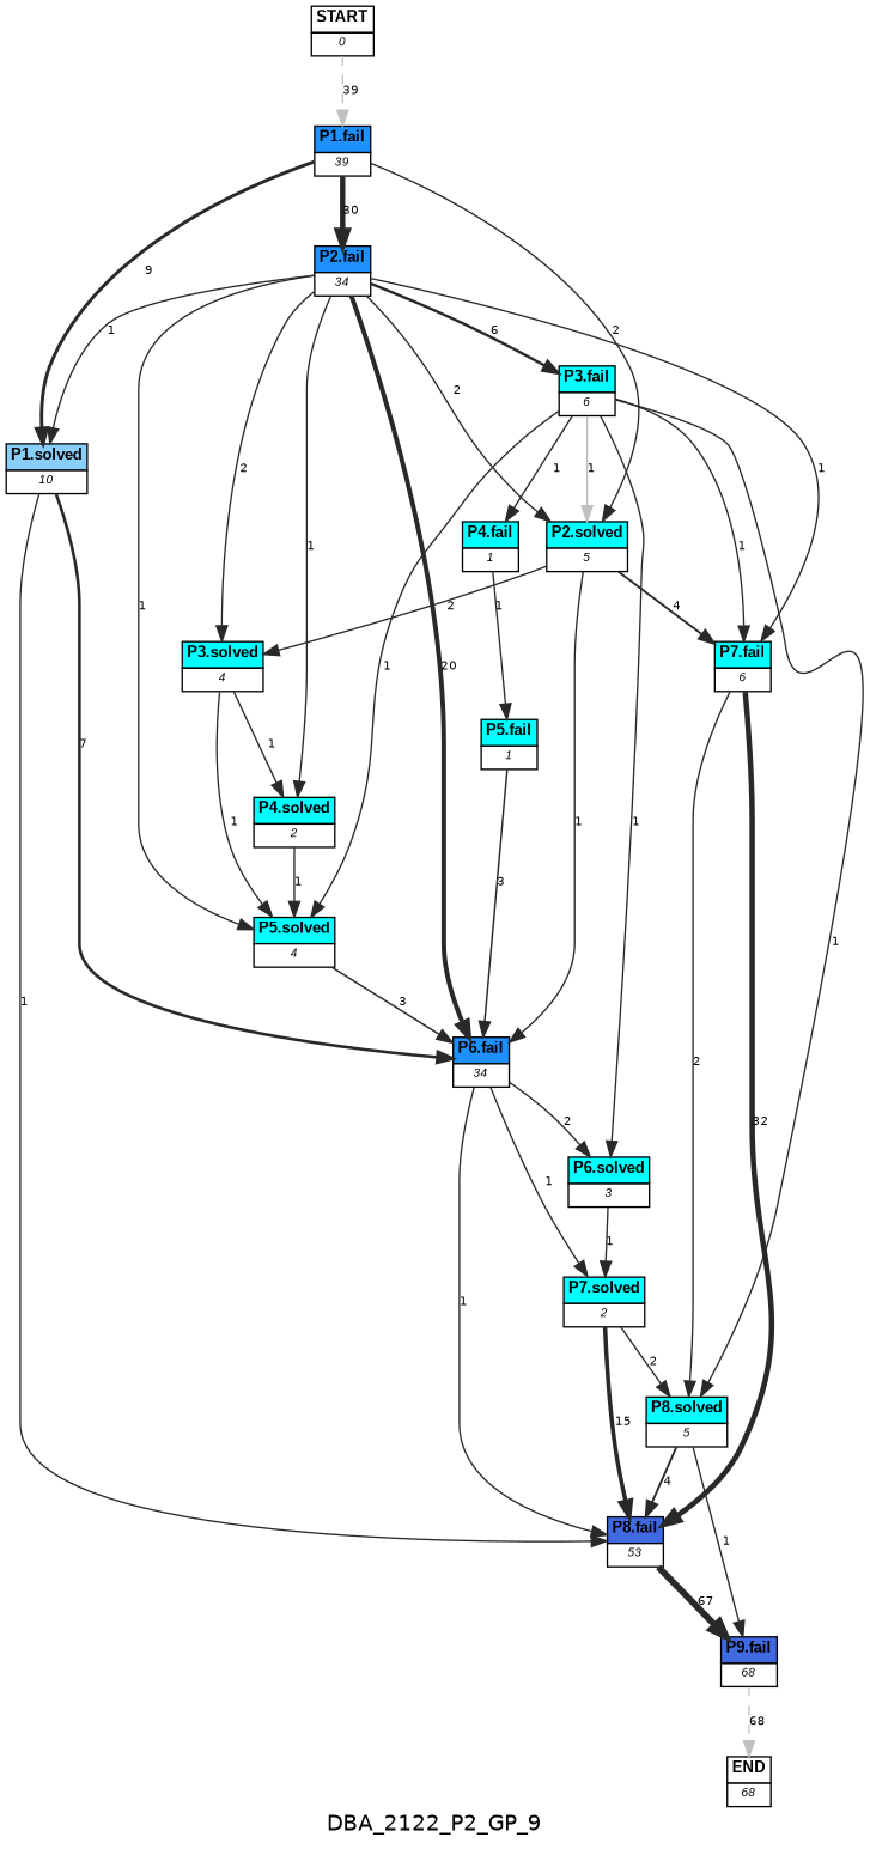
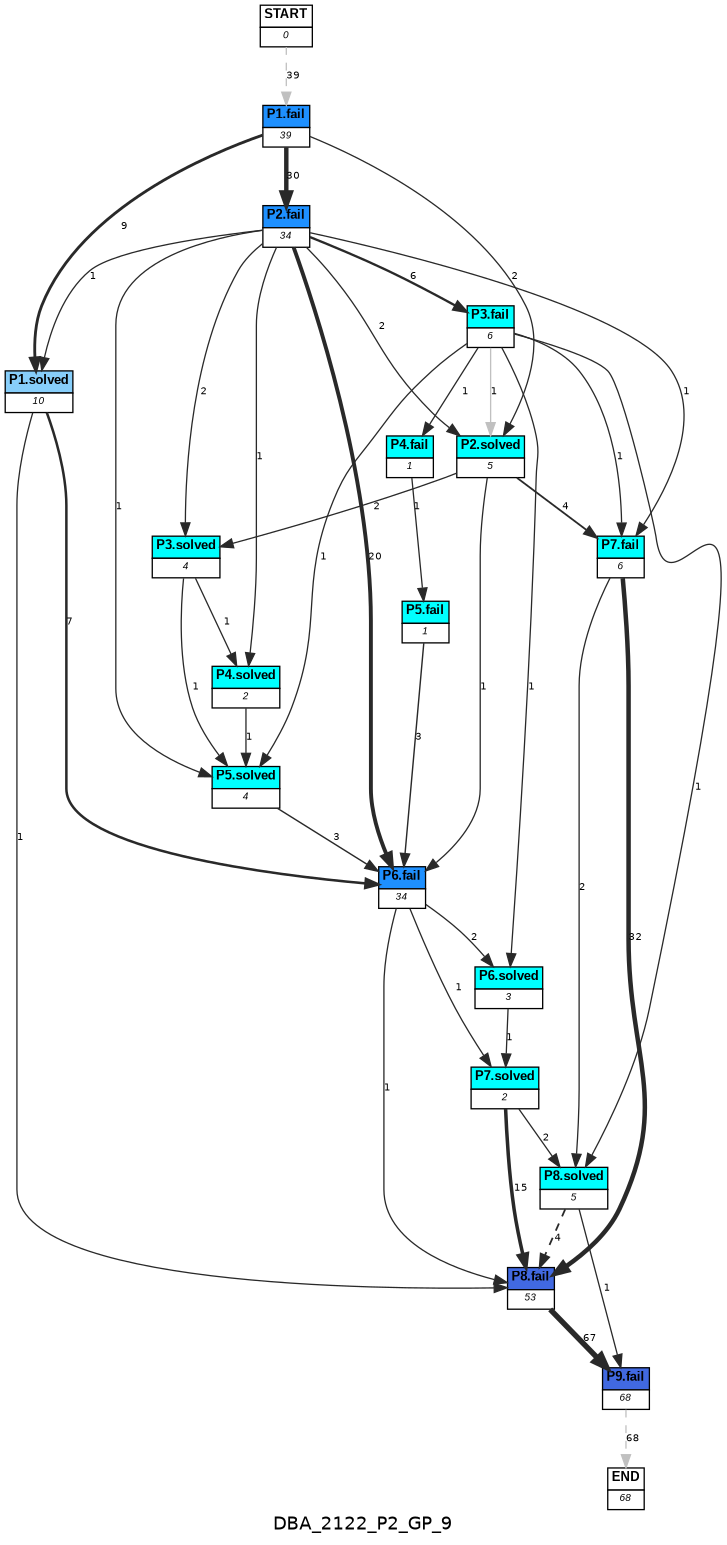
  digraph {
    fontname="DejaVu Sans"
    label=DBA_2122_P2_GP_9
    node [fontname="DejaVu Sans" shape=plain]
    edge [color=grey16 fontname="DejaVu Sans" fontsize=8 labelfloat=false penwidth=1]
    n1 [label=<<table border="0" cellborder="1" cellspacing="0"><tr><td bgcolor="white"><FONT face="Arial" POINT-SIZE="10"><b>START</b></FONT></td></tr><tr><td bgcolor="white"><FONT face="Arial" POINT-SIZE="8"><i>0</i></FONT></td></tr></table>>]
    n2 [label=<<table border="0" cellborder="1" cellspacing="0"><tr><td bgcolor="dodgerblue"><FONT face="Arial" POINT-SIZE="10"><b>P1.fail</b></FONT></td></tr><tr><td bgcolor="white"><FONT face="Arial" POINT-SIZE="8"><i>39</i></FONT></td></tr></table>>]
    n3 [label=<<table border="0" cellborder="1" cellspacing="0"><tr><td bgcolor="lightskyblue"><FONT face="Arial" POINT-SIZE="10"><b>P1.solved</b></FONT></td></tr><tr><td bgcolor="white"><FONT face="Arial" POINT-SIZE="8"><i>10</i></FONT></td></tr></table>>]
    n4 [label=<<table border="0" cellborder="1" cellspacing="0"><tr><td bgcolor="dodgerblue"><FONT face="Arial" POINT-SIZE="10"><b>P2.fail</b></FONT></td></tr><tr><td bgcolor="white"><FONT face="Arial" POINT-SIZE="8"><i>34</i></FONT></td></tr></table>>]
    n5 [label=<<table border="0" cellborder="1" cellspacing="0"><tr><td bgcolor="aqua"><FONT face="Arial" POINT-SIZE="10"><b>P2.solved</b></FONT></td></tr><tr><td bgcolor="white"><FONT face="Arial" POINT-SIZE="8"><i>5</i></FONT></td></tr></table>>]
    n6 [label=<<table border="0" cellborder="1" cellspacing="0"><tr><td bgcolor="dodgerblue"><FONT face="Arial" POINT-SIZE="10"><b>P6.fail</b></FONT></td></tr><tr><td bgcolor="white"><FONT face="Arial" POINT-SIZE="8"><i>34</i></FONT></td></tr></table>>]
    n7 [label=<<table border="0" cellborder="1" cellspacing="0"><tr><td bgcolor="royalblue"><FONT face="Arial" POINT-SIZE="10"><b>P8.fail</b></FONT></td></tr><tr><td bgcolor="white"><FONT face="Arial" POINT-SIZE="8"><i>53</i></FONT></td></tr></table>>]
    n8 [label=<<table border="0" cellborder="1" cellspacing="0"><tr><td bgcolor="aqua"><FONT face="Arial" POINT-SIZE="10"><b>P3.fail</b></FONT></td></tr><tr><td bgcolor="white"><FONT face="Arial" POINT-SIZE="8"><i>6</i></FONT></td></tr></table>>]
    n9 [label=<<table border="0" cellborder="1" cellspacing="0"><tr><td bgcolor="aqua"><FONT face="Arial" POINT-SIZE="10"><b>P7.fail</b></FONT></td></tr><tr><td bgcolor="white"><FONT face="Arial" POINT-SIZE="8"><i>6</i></FONT></td></tr></table>>]
    n10 [label=<<table border="0" cellborder="1" cellspacing="0"><tr><td bgcolor="aqua"><FONT face="Arial" POINT-SIZE="10"><b>P3.solved</b></FONT></td></tr><tr><td bgcolor="white"><FONT face="Arial" POINT-SIZE="8"><i>4</i></FONT></td></tr></table>>]
    n11 [label=<<table border="0" cellborder="1" cellspacing="0"><tr><td bgcolor="aqua"><FONT face="Arial" POINT-SIZE="10"><b>P5.solved</b></FONT></td></tr><tr><td bgcolor="white"><FONT face="Arial" POINT-SIZE="8"><i>4</i></FONT></td></tr></table>>]
    n12 [label=<<table border="0" cellborder="1" cellspacing="0"><tr><td bgcolor="aqua"><FONT face="Arial" POINT-SIZE="10"><b>P4.solved</b></FONT></td></tr><tr><td bgcolor="white"><FONT face="Arial" POINT-SIZE="8"><i>2</i></FONT></td></tr></table>>]
    n13 [label=<<table border="0" cellborder="1" cellspacing="0"><tr><td bgcolor="aqua"><FONT face="Arial" POINT-SIZE="10"><b>P6.solved</b></FONT></td></tr><tr><td bgcolor="white"><FONT face="Arial" POINT-SIZE="8"><i>3</i></FONT></td></tr></table>>]
    n14 [label=<<table border="0" cellborder="1" cellspacing="0"><tr><td bgcolor="aqua"><FONT face="Arial" POINT-SIZE="10"><b>P7.solved</b></FONT></td></tr><tr><td bgcolor="white"><FONT face="Arial" POINT-SIZE="8"><i>2</i></FONT></td></tr></table>>]
    n15 [label=<<table border="0" cellborder="1" cellspacing="0"><tr><td bgcolor="royalblue"><FONT face="Arial" POINT-SIZE="10"><b>P9.fail</b></FONT></td></tr><tr><td bgcolor="white"><FONT face="Arial" POINT-SIZE="8"><i>68</i></FONT></td></tr></table>>]
    n16 [label=<<table border="0" cellborder="1" cellspacing="0"><tr><td bgcolor="aqua"><FONT face="Arial" POINT-SIZE="10"><b>P4.fail</b></FONT></td></tr><tr><td bgcolor="white"><FONT face="Arial" POINT-SIZE="8"><i>1</i></FONT></td></tr></table>>]
    n17 [label=<<table border="0" cellborder="1" cellspacing="0"><tr><td bgcolor="aqua"><FONT face="Arial" POINT-SIZE="10"><b>P8.solved</b></FONT></td></tr><tr><td bgcolor="white"><FONT face="Arial" POINT-SIZE="8"><i>5</i></FONT></td></tr></table>>]
    n18 [label=<<table border="0" cellborder="1" cellspacing="0"><tr><td bgcolor="aqua"><FONT face="Arial" POINT-SIZE="10"><b>P5.fail</b></FONT></td></tr><tr><td bgcolor="white"><FONT face="Arial" POINT-SIZE="8"><i>1</i></FONT></td></tr></table>>]
    n19 [label=<<table border="0" cellborder="1" cellspacing="0"><tr><td bgcolor="white"><FONT face="Arial" POINT-SIZE="10"><b>END</b></FONT></td></tr><tr><td bgcolor="white"><FONT face="Arial" POINT-SIZE="8"><i>68</i></FONT></td></tr></table>>]
    n1 -> n2 [color=grey label=39 style=dashed penwidth=""]
    n2 -> n3 [label=9 penwidth=2.19722457733622]
    n2 -> n4 [label=30 penwidth=3.40119738166216]
    n2 -> n5 [label=2]
    n3 -> n6 [label=7 penwidth=1.94591014905531]
    n3 -> n7 [label=1]
    n4 -> n3 [label=1]
    n4 -> n5 [label=2]
    n4 -> n6 [label=20 penwidth=2.99573227355399]
    n4 -> n8 [label=6 penwidth=1.79175946922805]
    n4 -> n9 [label=1]
    n4 -> n10 [label=2]
    n4 -> n11 [label=1]
    n4 -> n12 [label=1]
    n5 -> n6 [label=1]
    n5 -> n9 [label=4 penwidth=1.38629436111989]
    n5 -> n10 [label=2]
    n6 -> n7 [label=1]
    n6 -> n13 [label=2]
    n6 -> n14 [label=1]
    n7 -> n15 [label=67 penwidth=4.20469261939097]
    n8 -> n5 [color=grey label=1]
    n8 -> n9 [label=1]
    n8 -> n11 [label=1]
    n8 -> n13 [label=1]
    n8 -> n16 [label=1]
    n8 -> n17 [label=1]
    n9 -> n7 [label=32 penwidth=3.46573590279973]
    n9 -> n17 [label=2]
    n10 -> n11 [label=1]
    n10 -> n12 [label=1]
    n11 -> n6 [label=3 penwidth=1.09861228866811]
    n12 -> n11 [label=1]
    n13 -> n14 [label=1]
    n14 -> n7 [label=15 penwidth=2.70805020110221]
    n14 -> n17 [label=2]
    n15 -> n19 [color=grey label=68 style=dashed penwidth=""]
    n16 -> n18 [label=1]
-   n17 -> n7 [label=4 penwidth=1.38629436111989]
+   n17 -> n7 [label=4 penwidth=1.38629436111989 style=dashed]
    n17 -> n15 [label=1]
    n18 -> n6 [label=3 penwidth=1.09861228866811]
  }
